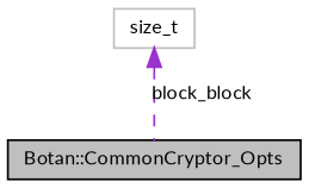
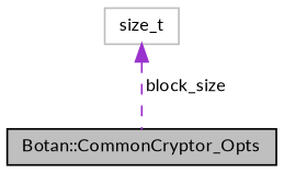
  digraph {
    fontname=Lato
    node [fontname=Lato fontsize=10 shape=record style=filled]
    n1 [color=black fillcolor=grey75 fontcolor=black height=0.2 label="Botan::CommonCryptor_Opts" width=0.4]
    n2 [color=grey75 fillcolor=white height=0.2 label=size_t width=0.4]
-   n2 -> n1 [color=darkorchid3 dir=back fontname=Lato fontsize=10 label=" block_block" labelfontname=Helvetica labelfontsize=10 style=dashed]
+   n2 -> n1 [color=darkorchid3 dir=back fontname=Lato fontsize=10 label=" block_size" labelfontname=Helvetica labelfontsize=10 style=dashed]
  }
